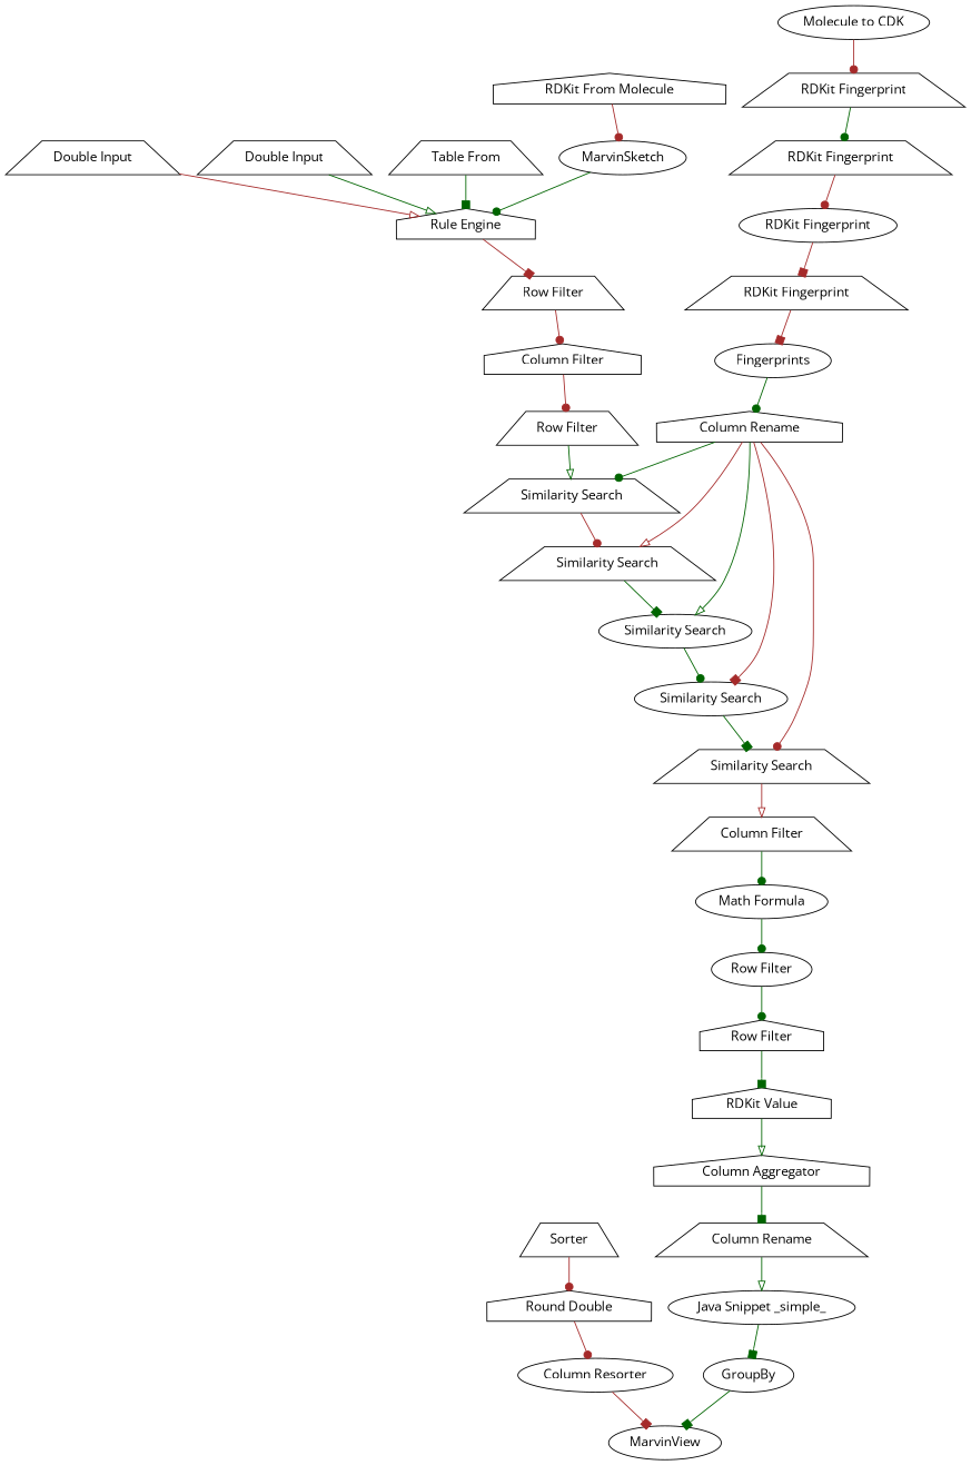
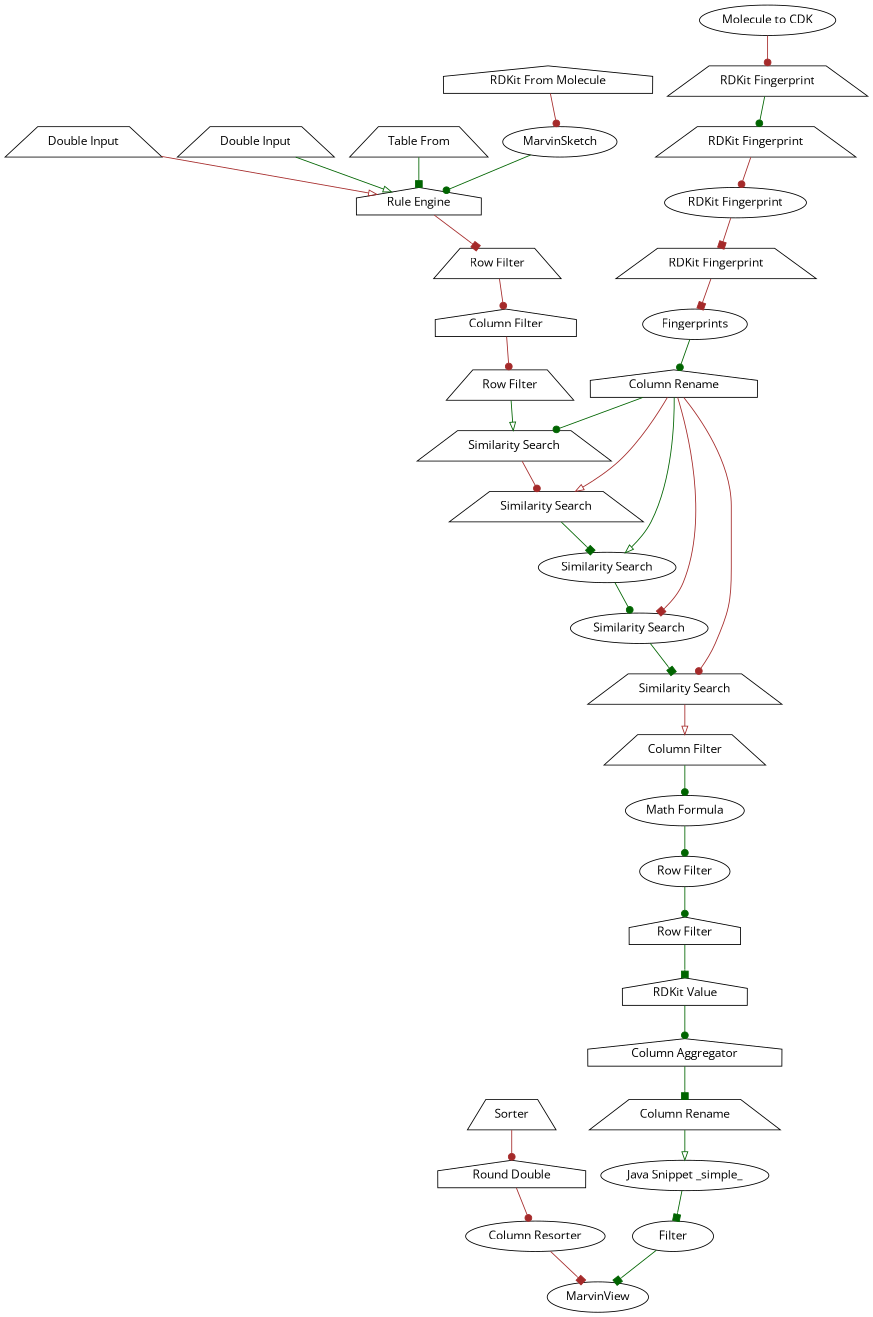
  digraph {
    fontname="Open Sans"
    rankdir=TB
    node [fontname="Open Sans" shape=trapezium]
    edge [arrowhead=dot color=darkgreen fontname="Open Sans"]
    n1 [label="Double Input"]
    n2 [label="Rule Engine" shape=house]
    n3 [label="Row Filter"]
    n4 [label="Double Input"]
    n5 [label=MarvinView shape=ellipse]
    n6 [label="Table From"]
    n7 [label=MarvinSketch shape=ellipse]
    n8 [label="Row Filter" shape=ellipse]
    n9 [label="Row Filter" shape=house]
    n10 [label="RDKit Value" shape=house]
    n11 [label="Column Filter"]
    n12 [label="Math Formula" shape=ellipse]
    n13 [label="RDKit Fingerprint"]
    n14 [label="RDKit Fingerprint"]
    n15 [label="RDKit Fingerprint" shape=ellipse]
    n16 [label="RDKit From Molecule" shape=house]
    n17 [label="Molecule to CDK" shape=ellipse]
    n18 [label="Column Filter" shape=house]
    n19 [label="Row Filter"]
    n20 [label="Similarity Search"]
    n21 [label="Column Resorter" shape=ellipse]
    n22 [label="Java Snippet _simple_" shape=ellipse]
-   n23 [label=GroupBy shape=ellipse]
+   n23 [label=Filter shape=ellipse]
    n24 [label="Column Aggregator" shape=house]
    n25 [label="Column Rename"]
    n26 [label=Sorter]
    n27 [label="Round Double" shape=house]
    n28 [label="Similarity Search"]
    n29 [label="Similarity Search" shape=ellipse]
    n30 [label="Similarity Search" shape=ellipse]
    n31 [label="Similarity Search"]
    n32 [label="RDKit Fingerprint"]
    n33 [label=Fingerprints shape=ellipse]
    n34 [label="Column Rename" shape=house]
    n1 -> n2 [arrowhead=onormal color=brown]
    n2 -> n3 [arrowhead=box color=brown]
    n3 -> n18 [color=brown]
    n4 -> n2 [arrowhead=onormal]
    n6 -> n2 [arrowhead=box]
    n7 -> n2
    n8 -> n9
    n9 -> n10 [arrowhead=box]
-   n10 -> n24 [arrowhead=onormal]
+   n10 -> n24
    n11 -> n12
    n12 -> n8
    n13 -> n14
    n14 -> n15 [color=brown]
    n15 -> n32 [arrowhead=box color=brown]
    n16 -> n7 [color=brown]
    n17 -> n13 [color=brown]
    n18 -> n19 [color=brown]
    n19 -> n20 [arrowhead=onormal]
    n20 -> n28 [color=brown]
    n21 -> n5 [arrowhead=box color=brown]
    n22 -> n23 [arrowhead=box]
    n23 -> n5 [arrowhead=box]
    n24 -> n25 [arrowhead=box]
    n25 -> n22 [arrowhead=onormal]
    n26 -> n27 [color=brown]
    n27 -> n21 [color=brown]
    n28 -> n29 [arrowhead=box]
    n29 -> n30
    n30 -> n31 [arrowhead=box]
    n31 -> n11 [arrowhead=onormal color=brown]
    n32 -> n33 [arrowhead=box color=brown]
    n33 -> n34
    n34 -> n20
    n34 -> n28 [arrowhead=onormal color=brown]
    n34 -> n29 [arrowhead=onormal]
    n34 -> n30 [arrowhead=box color=brown]
    n34 -> n31 [color=brown]
  }
